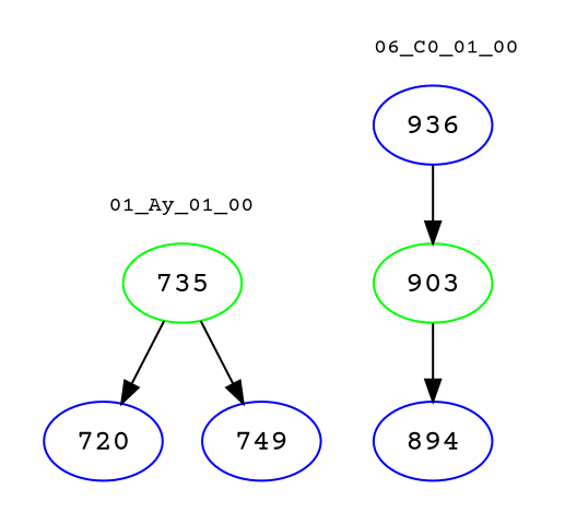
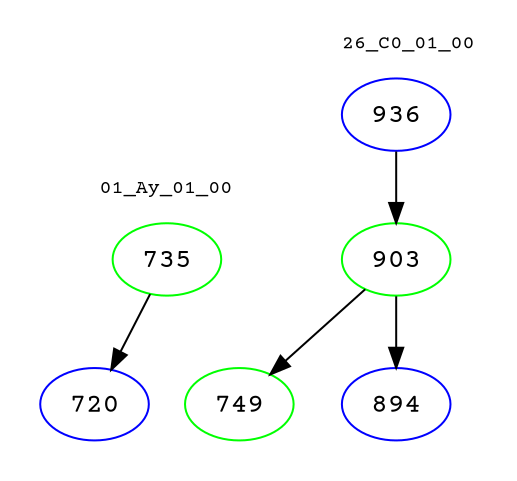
  digraph {
    fontname="Courier Prime"
    node [color=blue fontname="Courier Prime"]
    edge [color=black fontname="Courier Prime"]
    n1 [color=green label=735]
    n2 [label=720]
-   n3 [label=749]
+   n3 [color=green label=749]
    n4 [color=green label=903]
    n5 [label=894]
    n6 [label=936]
    subgraph cluster_1 {
      color=white
      fontsize=10
      label="01_Ay_01_00"
      n1
      n2
      n3
    }
    subgraph cluster_2 {
      color=white
      fontsize=10
-     label="06_C0_01_00"
+     label="26_C0_01_00"
      n4
      n5
      n6
    }
    n1 -> n2
-   n1 -> n3
+   n4 -> n3
    n4 -> n5
    n6 -> n4
  }
